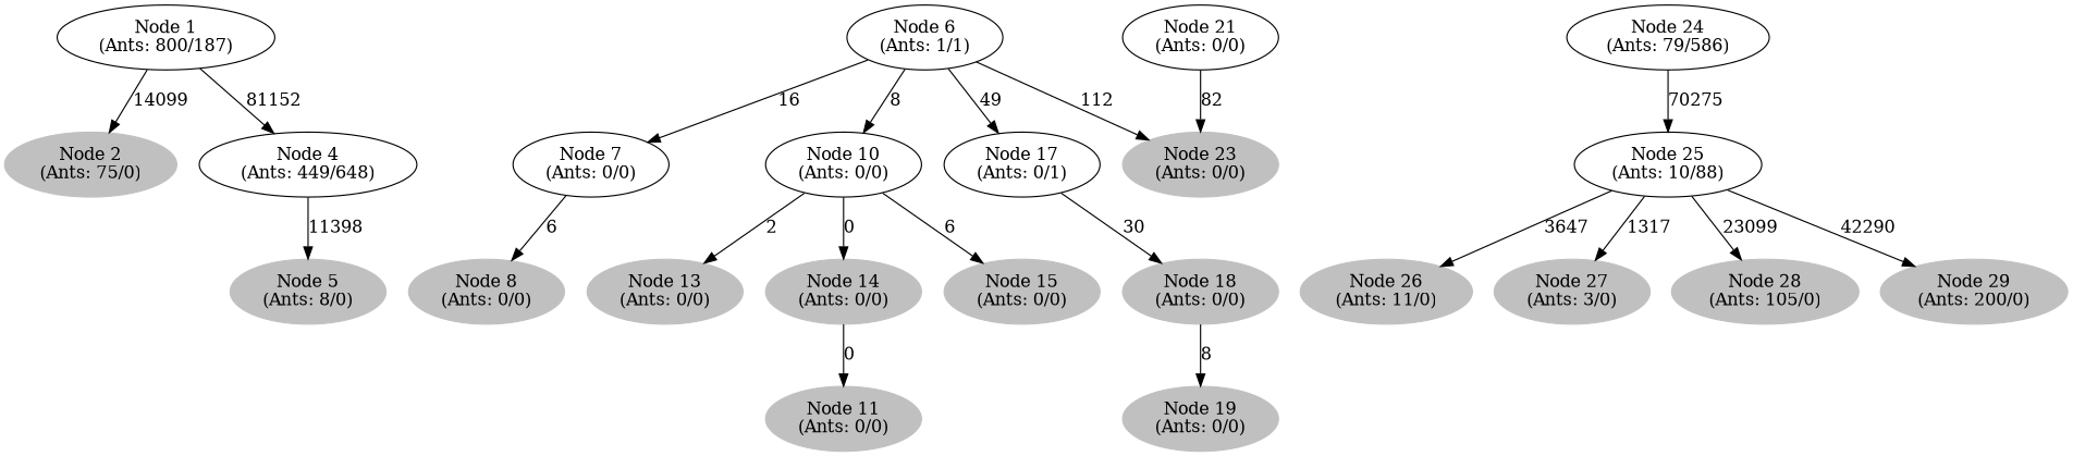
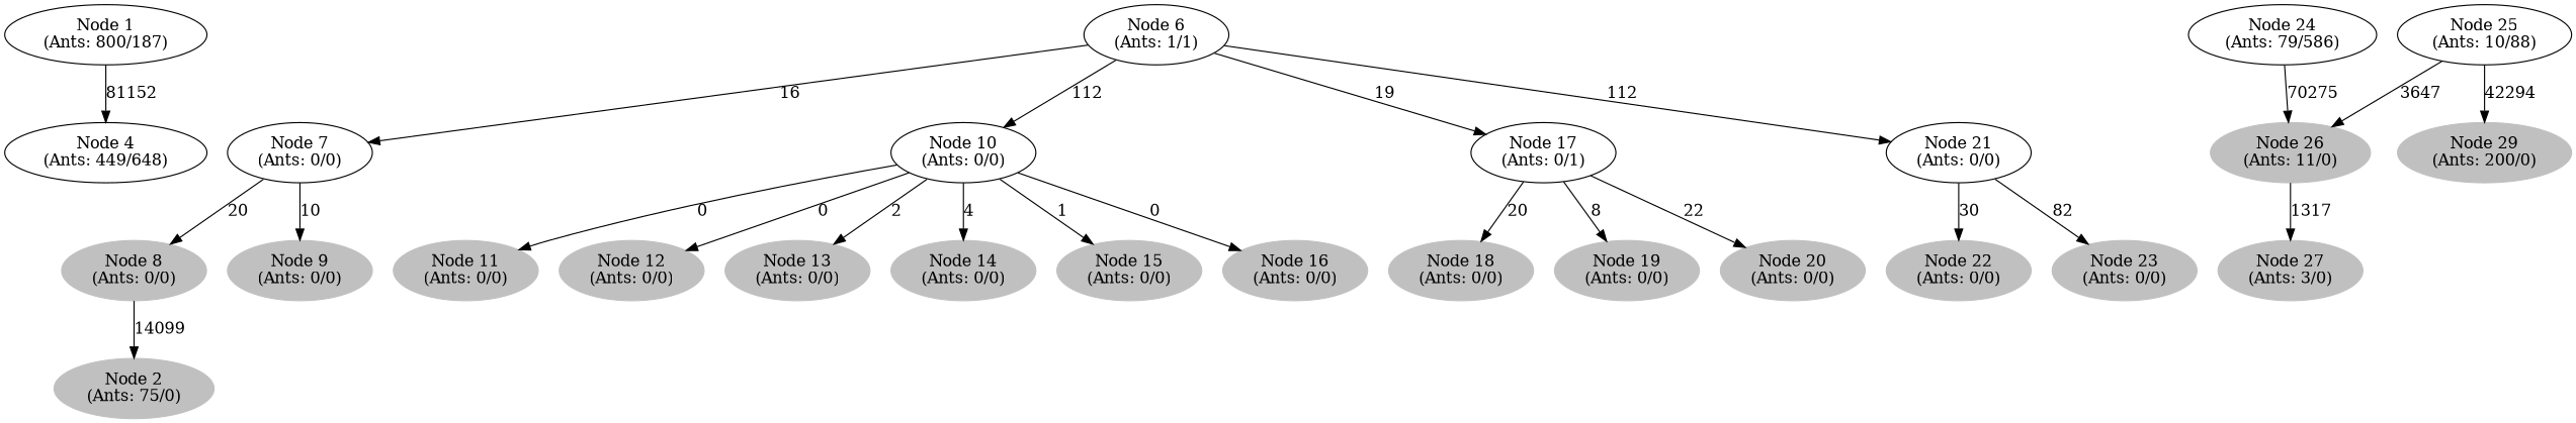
  digraph {
    node [color=gray style=filled]
    "Node 1\n(Ants: 800/187)" [color="" style=""]
    "Node 2\n(Ants: 75/0)"
    "Node 4\n(Ants: 449/648)" [color="" style=""]
-   "Node 5\n(Ants: 8/0)"
    "Node 6\n(Ants: 1/1)" [color="" style=""]
    "Node 7\n(Ants: 0/0)" [color="" style=""]
    "Node 10\n(Ants: 0/0)" [color="" style=""]
    "Node 17\n(Ants: 0/1)" [color="" style=""]
    "Node 21\n(Ants: 0/0)" [color="" style=""]
    "Node 24\n(Ants: 79/586)" [color="" style=""]
    "Node 25\n(Ants: 10/88)" [color="" style=""]
    "Node 8\n(Ants: 0/0)"
+   "Node 9\n(Ants: 0/0)"
    "Node 11\n(Ants: 0/0)"
+   "Node 12\n(Ants: 0/0)"
    "Node 13\n(Ants: 0/0)"
    "Node 14\n(Ants: 0/0)"
    "Node 15\n(Ants: 0/0)"
+   "Node 16\n(Ants: 0/0)"
    "Node 18\n(Ants: 0/0)"
    "Node 19\n(Ants: 0/0)"
+   "Node 20\n(Ants: 0/0)"
+   "Node 22\n(Ants: 0/0)"
    "Node 23\n(Ants: 0/0)"
    "Node 26\n(Ants: 11/0)"
    "Node 27\n(Ants: 3/0)"
-   "Node 28\n(Ants: 105/0)"
    "Node 29\n(Ants: 200/0)"
-   "Node 1\n(Ants: 800/187)" -> "Node 2\n(Ants: 75/0)" [label=14099]
+   "Node 8\n(Ants: 0/0)" -> "Node 2\n(Ants: 75/0)" [label=14099]
    "Node 1\n(Ants: 800/187)" -> "Node 4\n(Ants: 449/648)" [label=81152]
-   "Node 4\n(Ants: 449/648)" -> "Node 5\n(Ants: 8/0)" [label=11398]
    "Node 6\n(Ants: 1/1)" -> "Node 7\n(Ants: 0/0)" [label=16]
-   "Node 6\n(Ants: 1/1)" -> "Node 10\n(Ants: 0/0)" [label=8]
-   "Node 6\n(Ants: 1/1)" -> "Node 17\n(Ants: 0/1)" [label=49]
-   "Node 6\n(Ants: 1/1)" -> "Node 23\n(Ants: 0/0)" [label=112]
-   "Node 7\n(Ants: 0/0)" -> "Node 8\n(Ants: 0/0)" [label=6]
-   "Node 14\n(Ants: 0/0)" -> "Node 11\n(Ants: 0/0)" [label=0]
+   "Node 6\n(Ants: 1/1)" -> "Node 10\n(Ants: 0/0)" [label=112]
+   "Node 6\n(Ants: 1/1)" -> "Node 17\n(Ants: 0/1)" [label=19]
+   "Node 6\n(Ants: 1/1)" -> "Node 21\n(Ants: 0/0)" [label=112]
+   "Node 7\n(Ants: 0/0)" -> "Node 8\n(Ants: 0/0)" [label=20]
+   "Node 7\n(Ants: 0/0)" -> "Node 9\n(Ants: 0/0)" [label=10]
+   "Node 10\n(Ants: 0/0)" -> "Node 11\n(Ants: 0/0)" [label=0]
+   "Node 10\n(Ants: 0/0)" -> "Node 12\n(Ants: 0/0)" [label=0]
    "Node 10\n(Ants: 0/0)" -> "Node 13\n(Ants: 0/0)" [label=2]
-   "Node 10\n(Ants: 0/0)" -> "Node 14\n(Ants: 0/0)" [label=0]
-   "Node 10\n(Ants: 0/0)" -> "Node 15\n(Ants: 0/0)" [label=6]
-   "Node 17\n(Ants: 0/1)" -> "Node 18\n(Ants: 0/0)" [label=30]
-   "Node 18\n(Ants: 0/0)" -> "Node 19\n(Ants: 0/0)" [label=8]
+   "Node 10\n(Ants: 0/0)" -> "Node 14\n(Ants: 0/0)" [label=4]
+   "Node 10\n(Ants: 0/0)" -> "Node 15\n(Ants: 0/0)" [label=1]
+   "Node 10\n(Ants: 0/0)" -> "Node 16\n(Ants: 0/0)" [label=0]
+   "Node 17\n(Ants: 0/1)" -> "Node 18\n(Ants: 0/0)" [label=20]
+   "Node 17\n(Ants: 0/1)" -> "Node 19\n(Ants: 0/0)" [label=8]
+   "Node 17\n(Ants: 0/1)" -> "Node 20\n(Ants: 0/0)" [label=22]
+   "Node 21\n(Ants: 0/0)" -> "Node 22\n(Ants: 0/0)" [label=30]
    "Node 21\n(Ants: 0/0)" -> "Node 23\n(Ants: 0/0)" [label=82]
-   "Node 24\n(Ants: 79/586)" -> "Node 25\n(Ants: 10/88)" [label=70275]
+   "Node 24\n(Ants: 79/586)" -> "Node 26\n(Ants: 11/0)" [label=70275]
    "Node 25\n(Ants: 10/88)" -> "Node 26\n(Ants: 11/0)" [label=3647]
-   "Node 25\n(Ants: 10/88)" -> "Node 27\n(Ants: 3/0)" [label=1317]
-   "Node 25\n(Ants: 10/88)" -> "Node 28\n(Ants: 105/0)" [label=23099]
-   "Node 25\n(Ants: 10/88)" -> "Node 29\n(Ants: 200/0)" [label=42290]
+   "Node 26\n(Ants: 11/0)" -> "Node 27\n(Ants: 3/0)" [label=1317]
+   "Node 25\n(Ants: 10/88)" -> "Node 29\n(Ants: 200/0)" [label=42294]
  }
